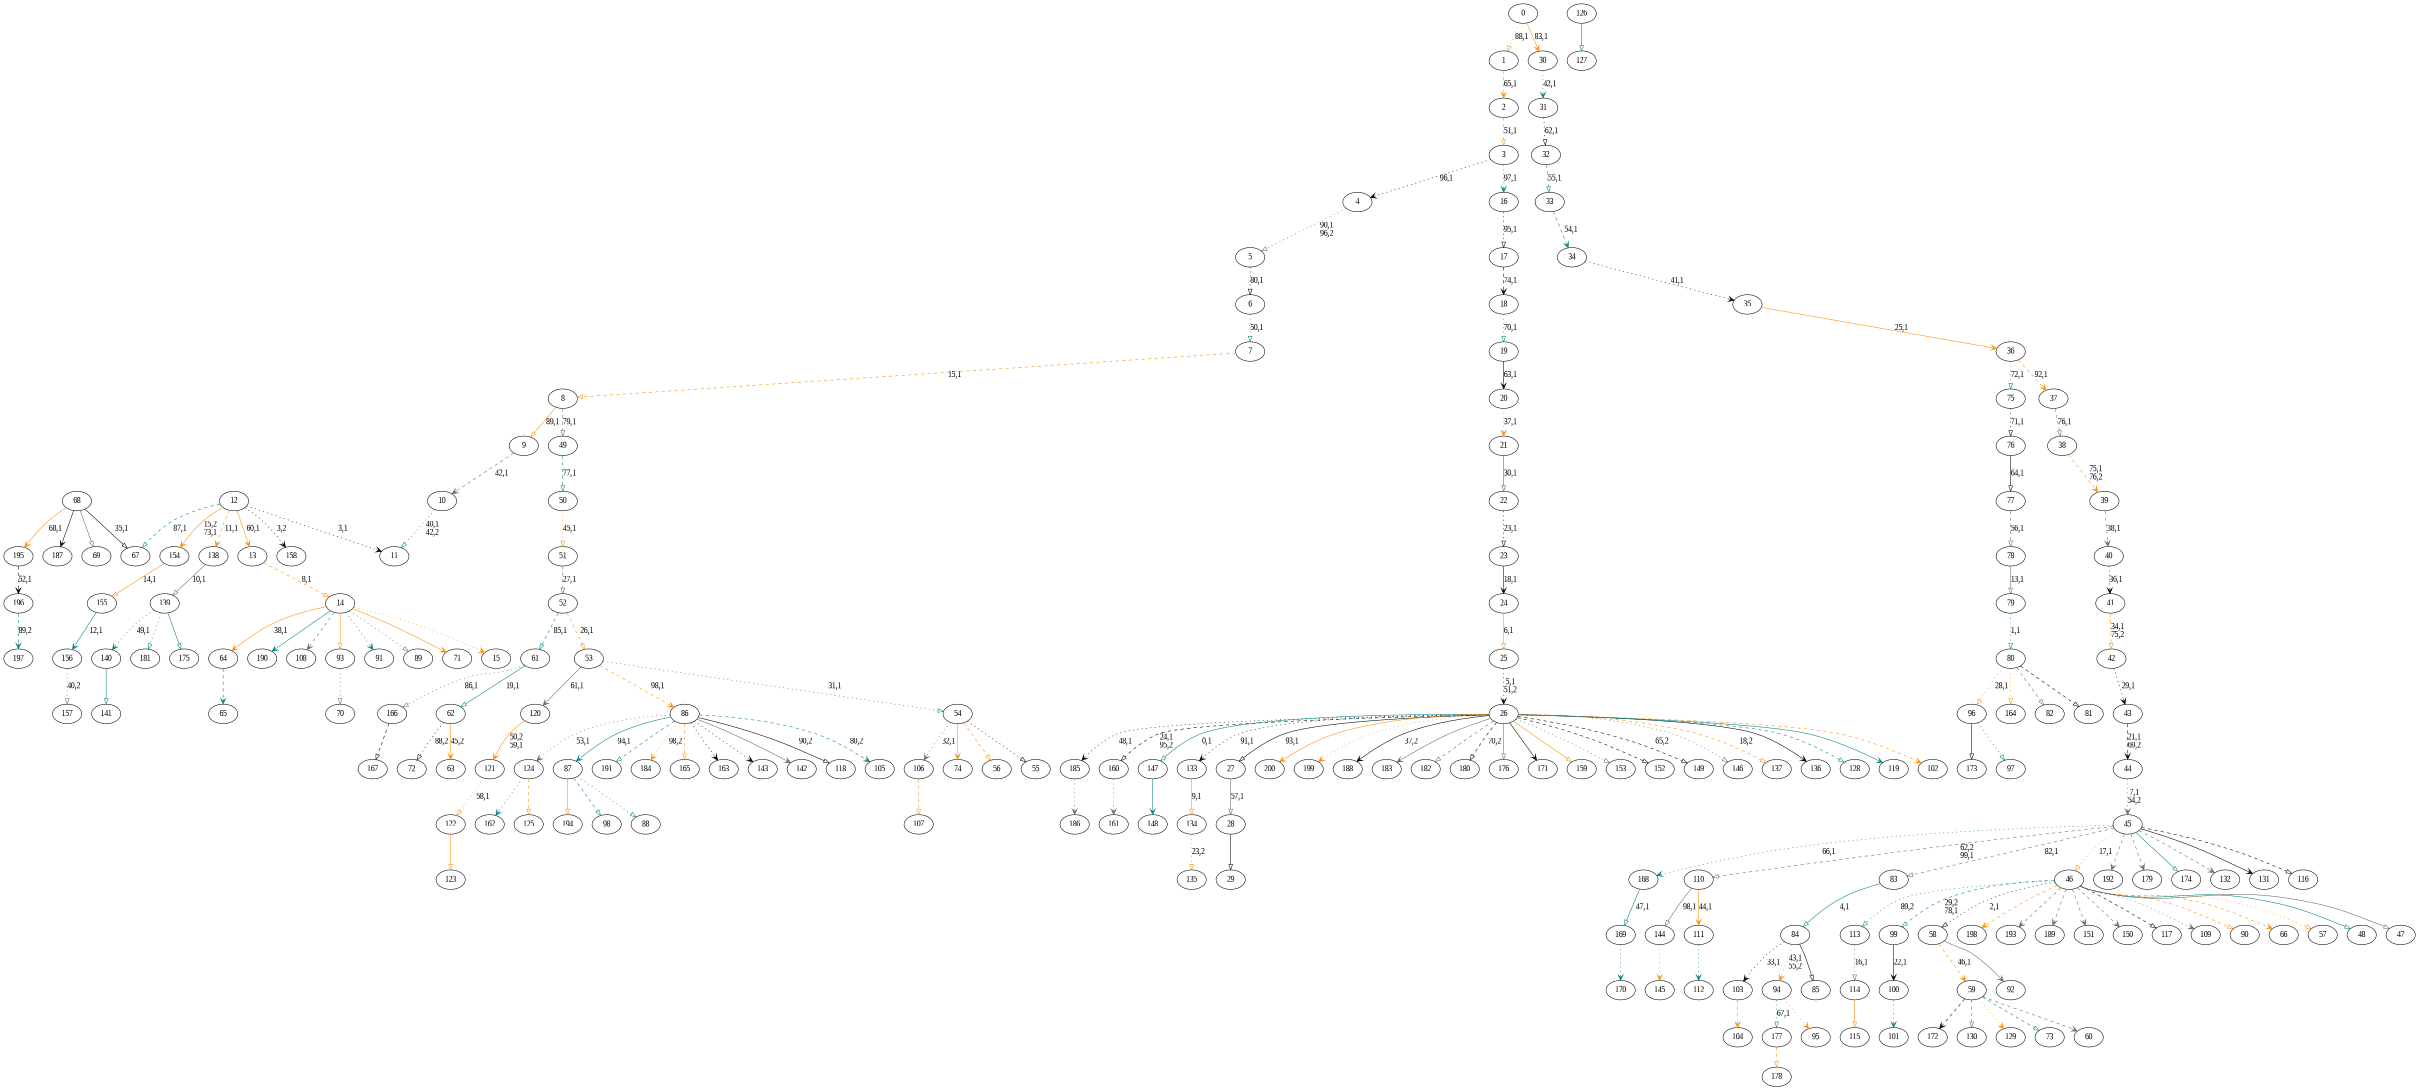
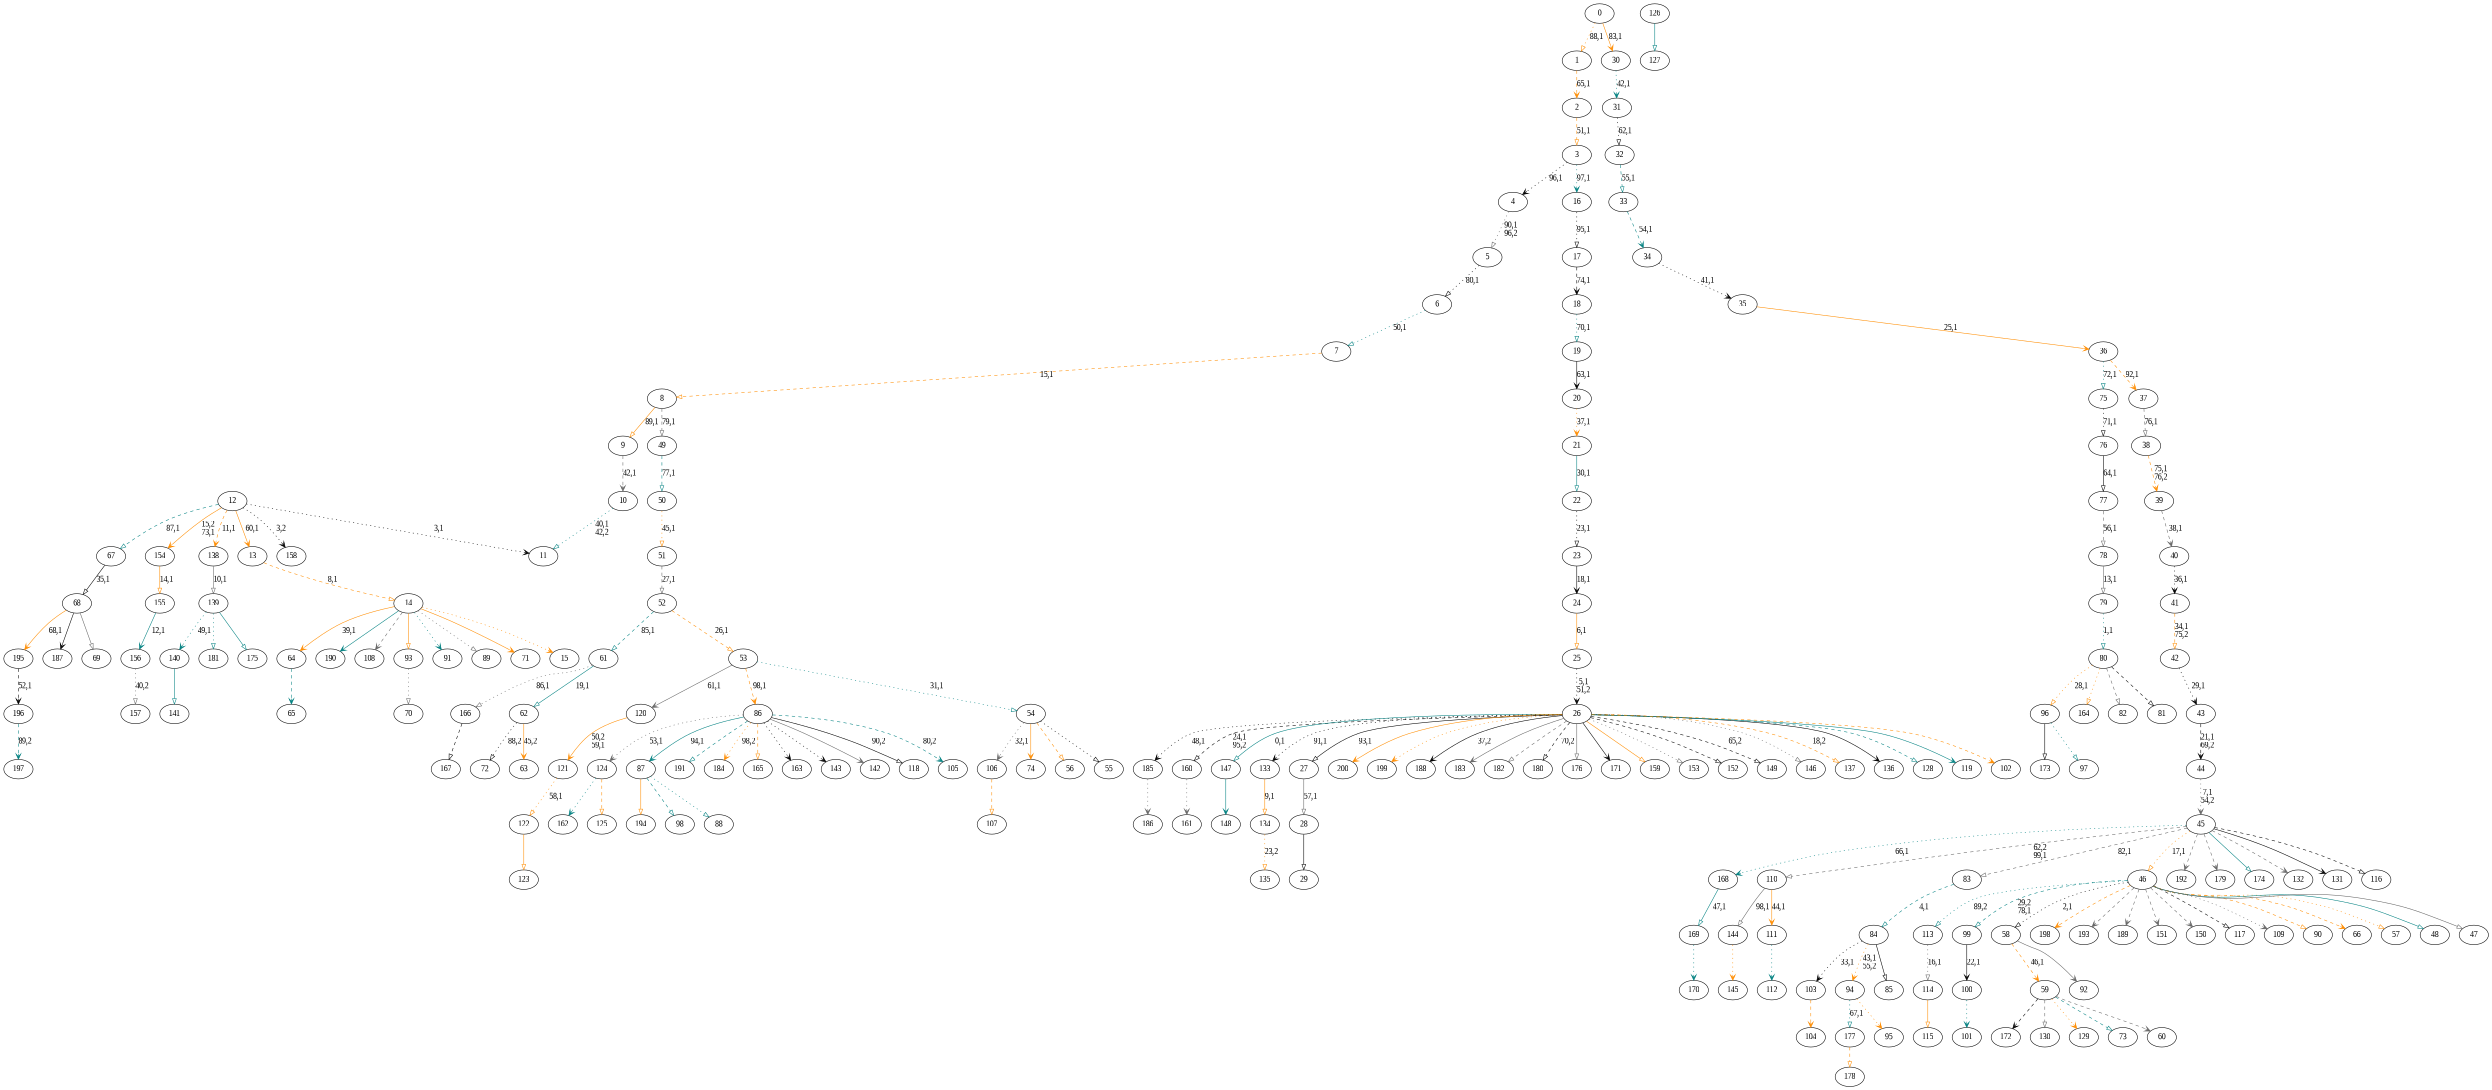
  digraph {
    fontname="Liberation Serif"
    node [fontname="Liberation Serif"]
    edge [arrowhead=onormal color=darkorange fontname="Liberation Serif" style=dotted]
    196
    197
    195
    185
    186
    177
    178
    169
    170
    168
    166
    167
    160
    161
    156
    157
    155
    154
    147
    148
    144
    145
    140
    141
    139
    181
    175
    138
    134
    135
    133
    126
    127
    124
    162
    125
    122
    123
    121
    120
    114
    115
    113
    111
    112
    110
    106
    107
    103
    104
    100
    101
    99
    96
    173
    97
    94
    95
    87
    194
    98
    88
    86
    191
    184
    165
    163
    143
    142
    118
    105
    84
    85
    83
    80
    164
    82
    81
    79
    78
    77
    76
    75
    68
    187
    69
    67
    64
    65
    62
    72
    63
    61
    59
    172
    130
    129
    73
    60
    58
    92
    54
    74
    56
    55
    53
    52
    51
    50
    49
    46
    198
    193
    189
    151
    150
    117
    109
    90
    66
    57
    48
    47
    45
    192
    179
    174
    132
    131
    116
    44
    43
    42
    41
    40
    39
    38
    37
    36
    35
    34
    33
    32
    31
    30
    28
    29
    27
    26
    200
    199
    188
    183
    182
    180
    176
    171
    159
    153
    152
    149
    146
    137
    136
    128
    119
    102
    25
    24
    23
    22
    21
    20
    19
    18
    17
    16
    14
    190
    108
    93
    91
    89
    71
    15
    70
    13
    12
    158
    11
    10
    9
    8
    7
    6
    5
    4
    3
    2
    1
    0
    196 -> 197 [arrowhead=vee color=teal label="89,2" style=dashed]
    195 -> 196 [arrowhead=vee color=black label="52,1" style=dashed]
    185 -> 186 [arrowhead=vee color=gray40]
    177 -> 178 [style=dashed]
    169 -> 170 [arrowhead=vee color=teal]
    168 -> 169 [color=teal label="47,1" style=solid]
    166 -> 167 [color=black style=dashed]
    160 -> 161 [arrowhead=vee color=gray40]
    156 -> 157 [color=gray40 label="40,2"]
    155 -> 156 [arrowhead=vee color=teal label="12,1" style=solid]
    154 -> 155 [label="14,1" style=solid]
    147 -> 148 [arrowhead=vee color=teal style=solid]
    144 -> 145 [arrowhead=vee]
    140 -> 141 [color=teal style=solid]
    139 -> 140 [arrowhead=vee color=teal label="49,1"]
    139 -> 181 [color=teal]
    139 -> 175 [color=teal style=solid]
    138 -> 139 [color=gray40 label="10,1" style=solid]
    134 -> 135 [label="23,2"]
    133 -> 134 [label="9,1" style=solid]
    126 -> 127 [color=teal style=solid]
    124 -> 162 [arrowhead=vee color=teal]
    124 -> 125 [style=dashed]
    122 -> 123 [style=solid]
    121 -> 122 [label="58,1"]
    120 -> 121 [arrowhead=vee label="50,2\n59,1" style=solid]
    114 -> 115 [style=solid]
    113 -> 114 [color=gray40 label="16,1"]
    111 -> 112 [arrowhead=vee color=teal]
    110 -> 144 [color=gray40 label="98,1" style=solid]
    110 -> 111 [arrowhead=vee label="44,1" style=solid]
    106 -> 107 [style=dashed]
    103 -> 104 [arrowhead=vee style=dashed]
    100 -> 101 [arrowhead=vee color=teal]
    99 -> 100 [arrowhead=vee color=black label="22,1" style=solid]
    96 -> 173 [color=black style=solid]
    96 -> 97 [color=teal]
    94 -> 177 [color=teal label="67,1"]
    94 -> 95 [arrowhead=vee]
    87 -> 194 [style=solid]
    87 -> 98 [color=teal style=dashed]
    87 -> 88 [color=teal]
    86 -> 124 [arrowhead=vee color=gray40 label="53,1"]
    86 -> 87 [arrowhead=vee color=teal label="94,1" style=solid]
    86 -> 191 [color=teal style=dashed]
    86 -> 184 [arrowhead=vee label="98,2"]
    86 -> 165 [style=dashed]
    86 -> 163 [arrowhead=vee color=black]
    86 -> 143 [arrowhead=vee color=black]
    86 -> 142 [arrowhead=vee color=gray40 style=solid]
    86 -> 118 [color=black label="90,2" style=solid]
    86 -> 105 [arrowhead=vee color=teal label="80,2" style=dashed]
    84 -> 103 [arrowhead=vee color=black label="33,1"]
    84 -> 94 [arrowhead=vee label="43,1\n55,2"]
    84 -> 85 [color=black style=solid]
-   83 -> 84 [color=teal label="4,1" style=solid]
+   83 -> 84 [color=teal label="4,1" style=dashed]
    80 -> 96 [label="28,1"]
    80 -> 164
    80 -> 82 [color=gray40 style=dashed]
    80 -> 81 [color=black style=dashed]
    79 -> 80 [color=teal label="1,1"]
    78 -> 79 [color=gray40 label="13,1" style=solid]
    77 -> 78 [color=gray40 label="56,1" style=dashed]
    76 -> 77 [color=black label="64,1" style=solid]
    75 -> 76 [color=black label="71,1"]
    68 -> 195 [arrowhead=vee label="68,1" style=solid]
    68 -> 187 [arrowhead=vee color=black style=solid]
    68 -> 69 [color=gray40 style=solid]
-   68 -> 67 [color=black label="35,1" style=solid]
+   67 -> 68 [color=black label="35,1" style=solid]
    64 -> 65 [arrowhead=vee color=teal style=dashed]
    62 -> 72 [color=black label="88,2"]
    62 -> 63 [arrowhead=vee label="45,2" style=solid]
    61 -> 166 [color=gray40 label="86,1"]
    61 -> 62 [color=teal label="19,1" style=solid]
    59 -> 172 [arrowhead=vee color=black style=dashed]
    59 -> 130 [color=gray40 style=dashed]
    59 -> 129 [arrowhead=vee]
    59 -> 73 [color=teal style=dashed]
    59 -> 60 [arrowhead=vee color=gray40 style=dashed]
    58 -> 59 [arrowhead=vee label="46,1" style=dashed]
    58 -> 92 [arrowhead=vee color=gray40 style=solid]
    54 -> 106 [arrowhead=vee color=gray40 label="32,1"]
    54 -> 74 [arrowhead=vee style=solid]
    54 -> 56 [style=dashed]
    54 -> 55 [color=black]
    53 -> 120 [arrowhead=vee color=gray40 label="61,1" style=solid]
    53 -> 86 [arrowhead=vee label="98,1" style=dashed]
    53 -> 54 [color=teal label="31,1"]
    52 -> 61 [color=teal label="85,1" style=dashed]
    52 -> 53 [label="26,1" style=dashed]
    51 -> 52 [color=gray40 label="27,1" style=dashed]
    50 -> 51 [label="45,1"]
    49 -> 50 [color=teal label="77,1" style=dashed]
    46 -> 113 [color=teal label="89,2"]
    46 -> 99 [color=teal label="29,2\n78,1" style=dashed]
    46 -> 58 [color=black label="2,1"]
    46 -> 198 [arrowhead=vee style=dashed]
    46 -> 193 [arrowhead=vee color=gray40 style=dashed]
    46 -> 189 [arrowhead=vee color=gray40 style=dashed]
    46 -> 151 [arrowhead=vee color=gray40 style=dashed]
    46 -> 150 [arrowhead=vee color=gray40 style=dashed]
    46 -> 117 [color=black style=dashed]
    46 -> 109 [arrowhead=vee color=gray40]
    46 -> 90 [style=dashed]
    46 -> 66 [arrowhead=vee style=dashed]
    46 -> 57
    46 -> 48 [color=teal style=solid]
    46 -> 47 [color=gray40 style=solid]
    45 -> 168 [arrowhead=vee color=teal label="66,1"]
    45 -> 110 [color=gray40 label="62,2\n99,1" style=dashed]
    45 -> 83 [color=gray40 label="82,1" style=dashed]
    45 -> 46 [label="17,1"]
    45 -> 192 [arrowhead=vee color=gray40 style=dashed]
    45 -> 179 [arrowhead=vee color=gray40 style=dashed]
    45 -> 174 [color=teal style=solid]
    45 -> 132 [arrowhead=vee color=gray40 style=dashed]
    45 -> 131 [arrowhead=vee color=black style=solid]
    45 -> 116 [color=black style=dashed]
    44 -> 45 [arrowhead=vee color=gray40 label="7,1\n54,2"]
    43 -> 44 [arrowhead=vee color=black label="21,1\n69,2" style=dashed]
    42 -> 43 [arrowhead=vee color=black label="29,1"]
    41 -> 42 [label="34,1\n75,2" style=dashed]
    40 -> 41 [arrowhead=vee color=black label="36,1"]
    39 -> 40 [arrowhead=vee color=gray40 label="38,1" style=dashed]
    38 -> 39 [arrowhead=vee label="75,1\n76,2" style=dashed]
    37 -> 38 [color=gray40 label="76,1" style=dashed]
    36 -> 75 [color=teal label="72,1"]
    36 -> 37 [arrowhead=vee label="92,1" style=dashed]
    35 -> 36 [arrowhead=vee label="25,1" style=solid]
    34 -> 35 [arrowhead=vee color=black label="41,1"]
    33 -> 34 [arrowhead=vee color=teal label="54,1" style=dashed]
    32 -> 33 [color=teal label="55,1" style=dashed]
    31 -> 32 [color=black label="62,1"]
    30 -> 31 [arrowhead=vee color=teal label="42,1"]
    28 -> 29 [color=black style=solid]
    27 -> 28 [color=gray40 label="57,1" style=solid]
    26 -> 185 [arrowhead=vee color=black label="48,1"]
    26 -> 160 [color=black label="24,1\n95,2" style=dashed]
    26 -> 147 [color=teal label="0,1" style=solid]
    26 -> 133 [arrowhead=vee color=black label="91,1"]
    26 -> 27 [color=black label="93,1" style=solid]
    26 -> 200 [arrowhead=vee style=solid]
    26 -> 199 [arrowhead=vee]
    26 -> 188 [arrowhead=vee color=black label="37,2" style=solid]
    26 -> 183 [arrowhead=vee color=gray40 style=solid]
    26 -> 182 [color=gray40 style=dashed]
    26 -> 180 [color=black label="70,2" style=dashed]
    26 -> 176 [color=gray40 style=solid]
    26 -> 171 [arrowhead=vee color=black style=solid]
    26 -> 159 [style=solid]
    26 -> 153 [color=gray40]
    26 -> 152 [color=black style=dashed]
    26 -> 149 [color=black label="65,2" style=dashed]
    26 -> 146 [color=gray40]
    26 -> 137 [label="18,2" style=dashed]
    26 -> 136 [arrowhead=vee color=black style=solid]
    26 -> 128 [color=teal style=dashed]
    26 -> 119 [arrowhead=vee color=teal style=solid]
    26 -> 102 [arrowhead=vee style=dashed]
    25 -> 26 [arrowhead=vee color=black label="5,1\n51,2"]
    24 -> 25 [label="6,1" style=solid]
    23 -> 24 [arrowhead=vee color=black label="18,1" style=solid]
    22 -> 23 [color=black label="23,1"]
    21 -> 22 [color=teal label="30,1" style=solid]
    20 -> 21 [arrowhead=vee label="37,1"]
    19 -> 20 [arrowhead=vee color=black label="63,1" style=solid]
    18 -> 19 [color=teal label="70,1"]
    17 -> 18 [arrowhead=vee color=black label="74,1" style=dashed]
    16 -> 17 [color=black label="95,1"]
-   14 -> 64 [arrowhead=vee label="38,1" style=solid]
+   14 -> 64 [arrowhead=vee label="39,1" style=solid]
    14 -> 190 [arrowhead=vee color=teal style=solid]
    14 -> 108 [arrowhead=vee color=gray40 style=dashed]
    14 -> 93 [style=solid]
    14 -> 91 [arrowhead=vee color=teal]
    14 -> 89 [color=gray40]
    14 -> 71 [arrowhead=vee style=solid]
    14 -> 15 [arrowhead=vee]
    93 -> 70 [color=gray40]
    13 -> 14 [label="8,1" style=dashed]
    12 -> 154 [arrowhead=vee label="15,2\n73,1" style=solid]
    12 -> 138 [arrowhead=vee label="11,1" style=dashed]
    12 -> 67 [color=teal label="87,1" style=dashed]
    12 -> 13 [arrowhead=vee label="60,1" style=solid]
    12 -> 158 [arrowhead=vee color=black label="3,2"]
    12 -> 11 [arrowhead=vee color=black label="3,1"]
    10 -> 11 [color=teal label="40,1\n42,2"]
    9 -> 10 [arrowhead=vee color=gray40 label="42,1" style=dashed]
    8 -> 49 [color=gray40 label="79,1" style=dashed]
    8 -> 9 [label="89,1" style=solid]
    7 -> 8 [label="15,1" style=dashed]
    6 -> 7 [color=teal label="50,1"]
    5 -> 6 [color=black label="80,1"]
    4 -> 5 [color=gray40 label="90,1\n96,2"]
    3 -> 16 [arrowhead=vee color=teal label="97,1"]
    3 -> 4 [arrowhead=vee color=black label="96,1"]
    2 -> 3 [label="51,1" style=dashed]
    1 -> 2 [arrowhead=vee label="65,1" style=dashed]
    0 -> 30 [arrowhead=vee label="83,1" style=solid]
    0 -> 1 [label="88,1"]
  }
